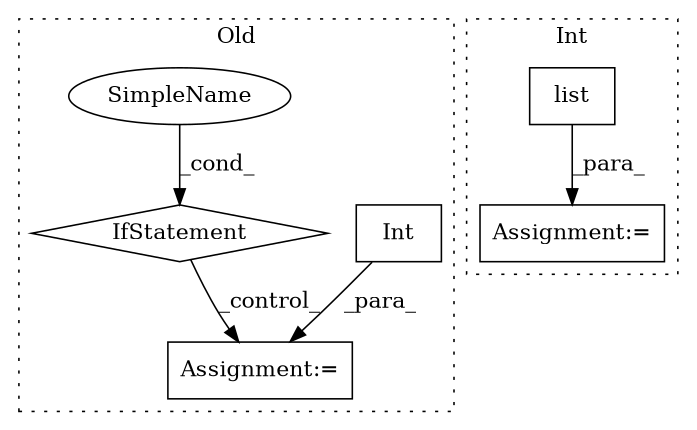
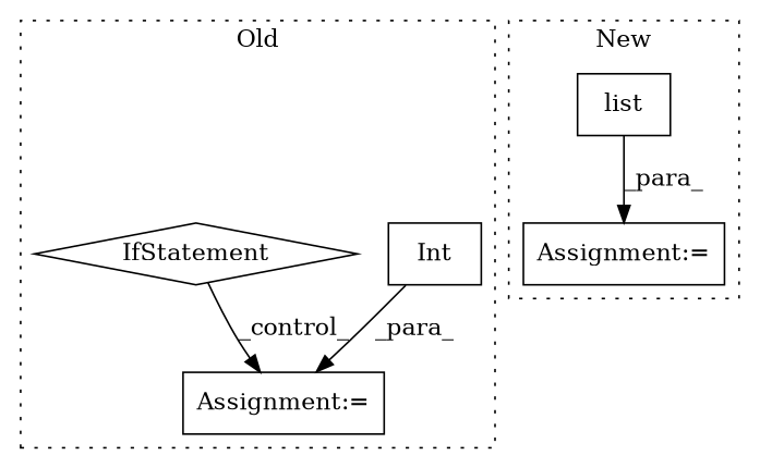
  digraph {
    node [a=32 l=1 shape=box]
    n1 [l="4,1" label=Int s="4890,4923"]
    n2 [a=7 label="Assignment:=" s=4889]
-   n3 [a=42 label=SimpleName shape=ellipse l=""]
    n4 [a=25 l="10,2" label=IfStatement s="4775,4807" shape=diamond]
    n5 [l="5,1" label=list s="3694,3713"]
    n6 [a=7 label="Assignment:=" s=3693]
    subgraph cluster_1 {
      label=Old
      style=dotted
      n1
      n2
-     n3
      n4
    }
    subgraph cluster_2 {
-     label=Int
+     label=New
      style=dotted
      n5
      n6
    }
    n1 -> n2 [label=_para_]
-   n3 -> n4 [label=_cond_]
    n4 -> n2 [label=_control_]
    n5 -> n6 [label=_para_]
  }
